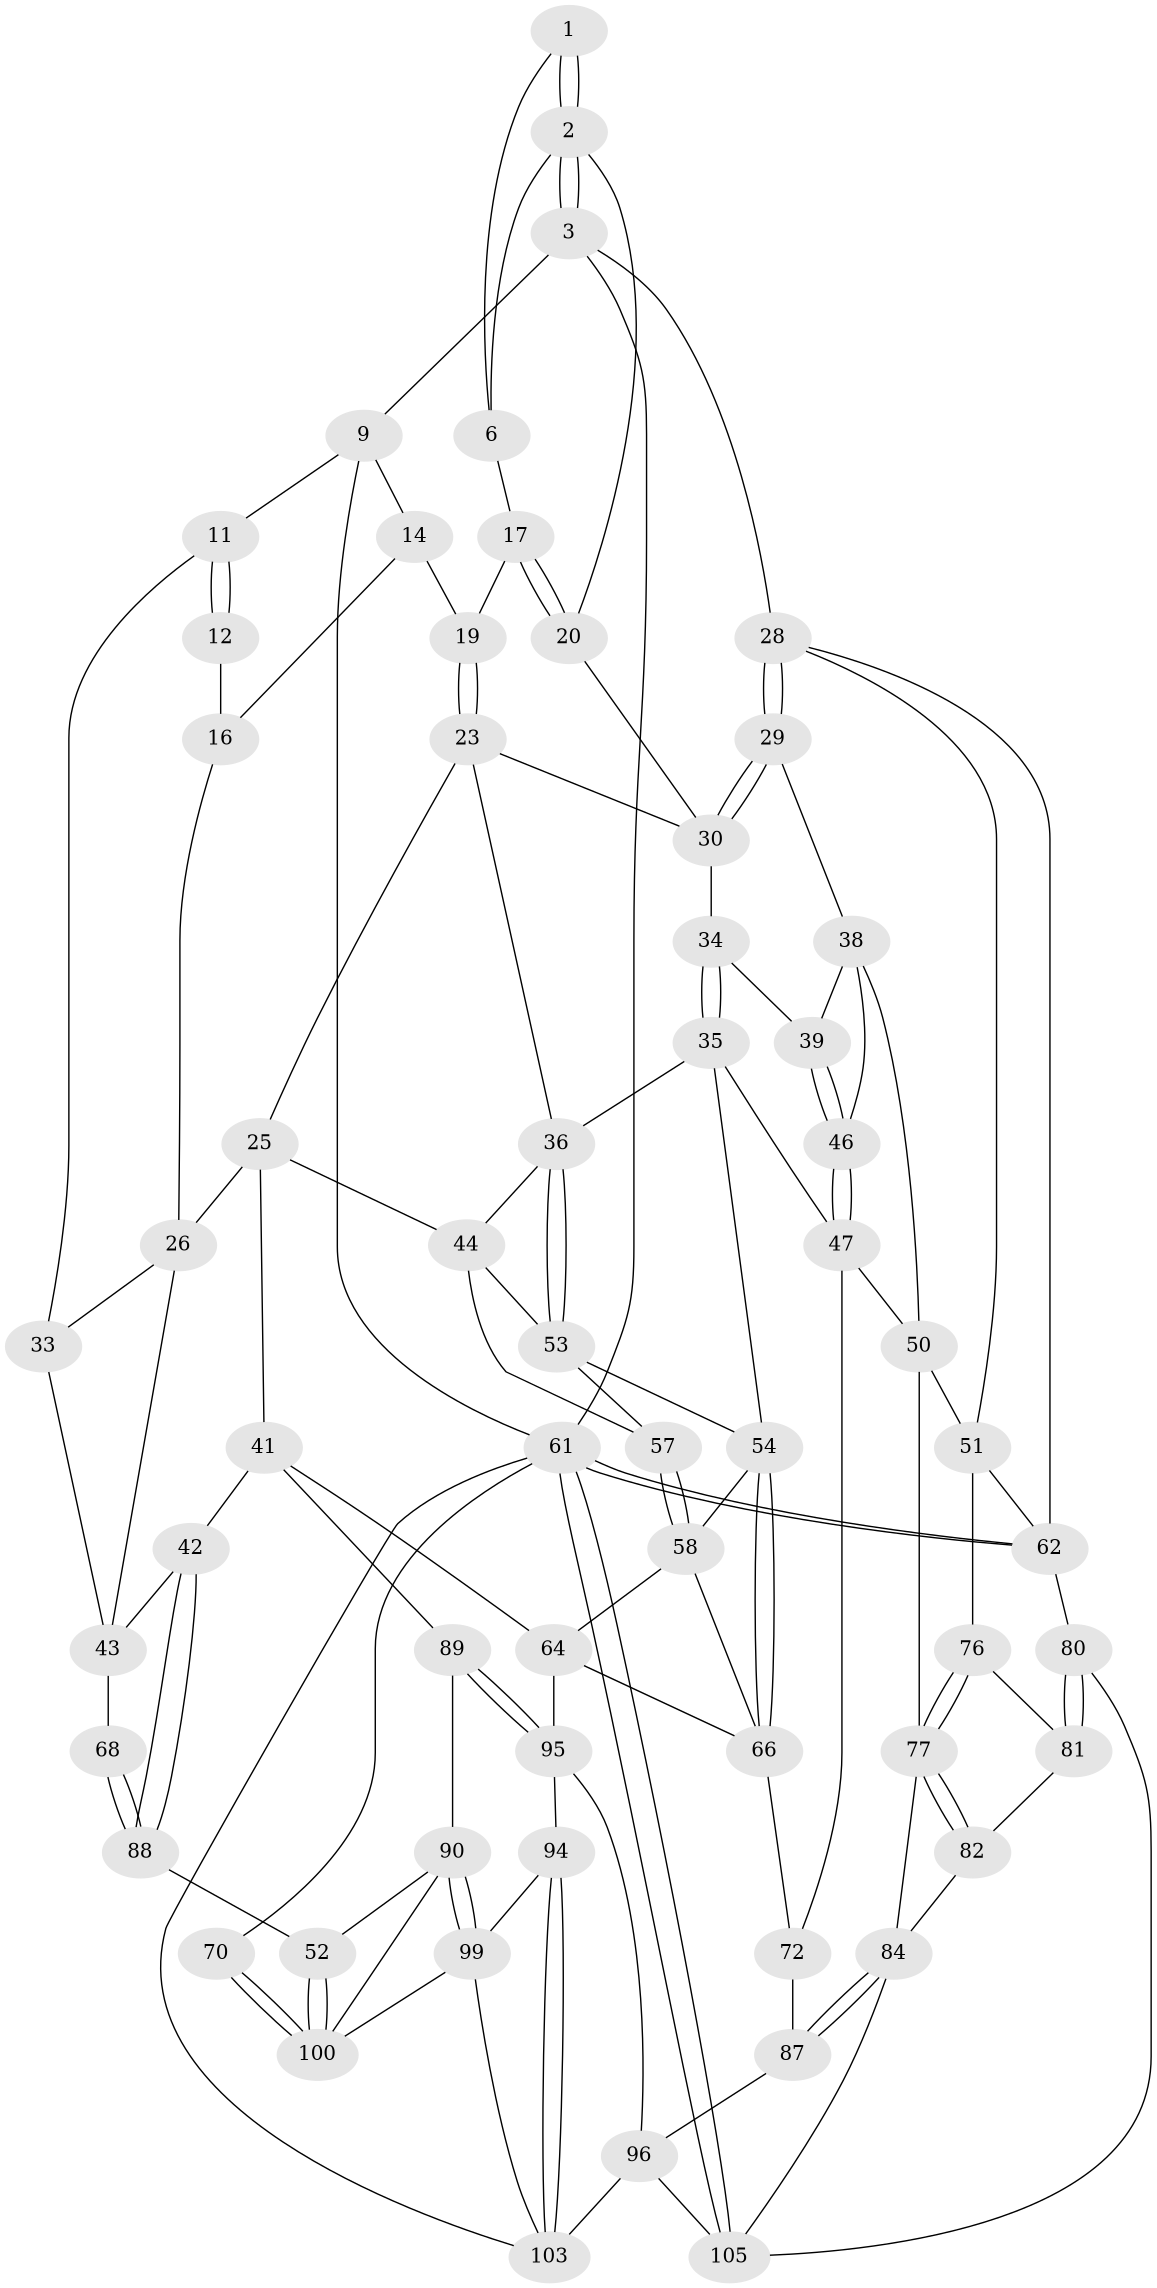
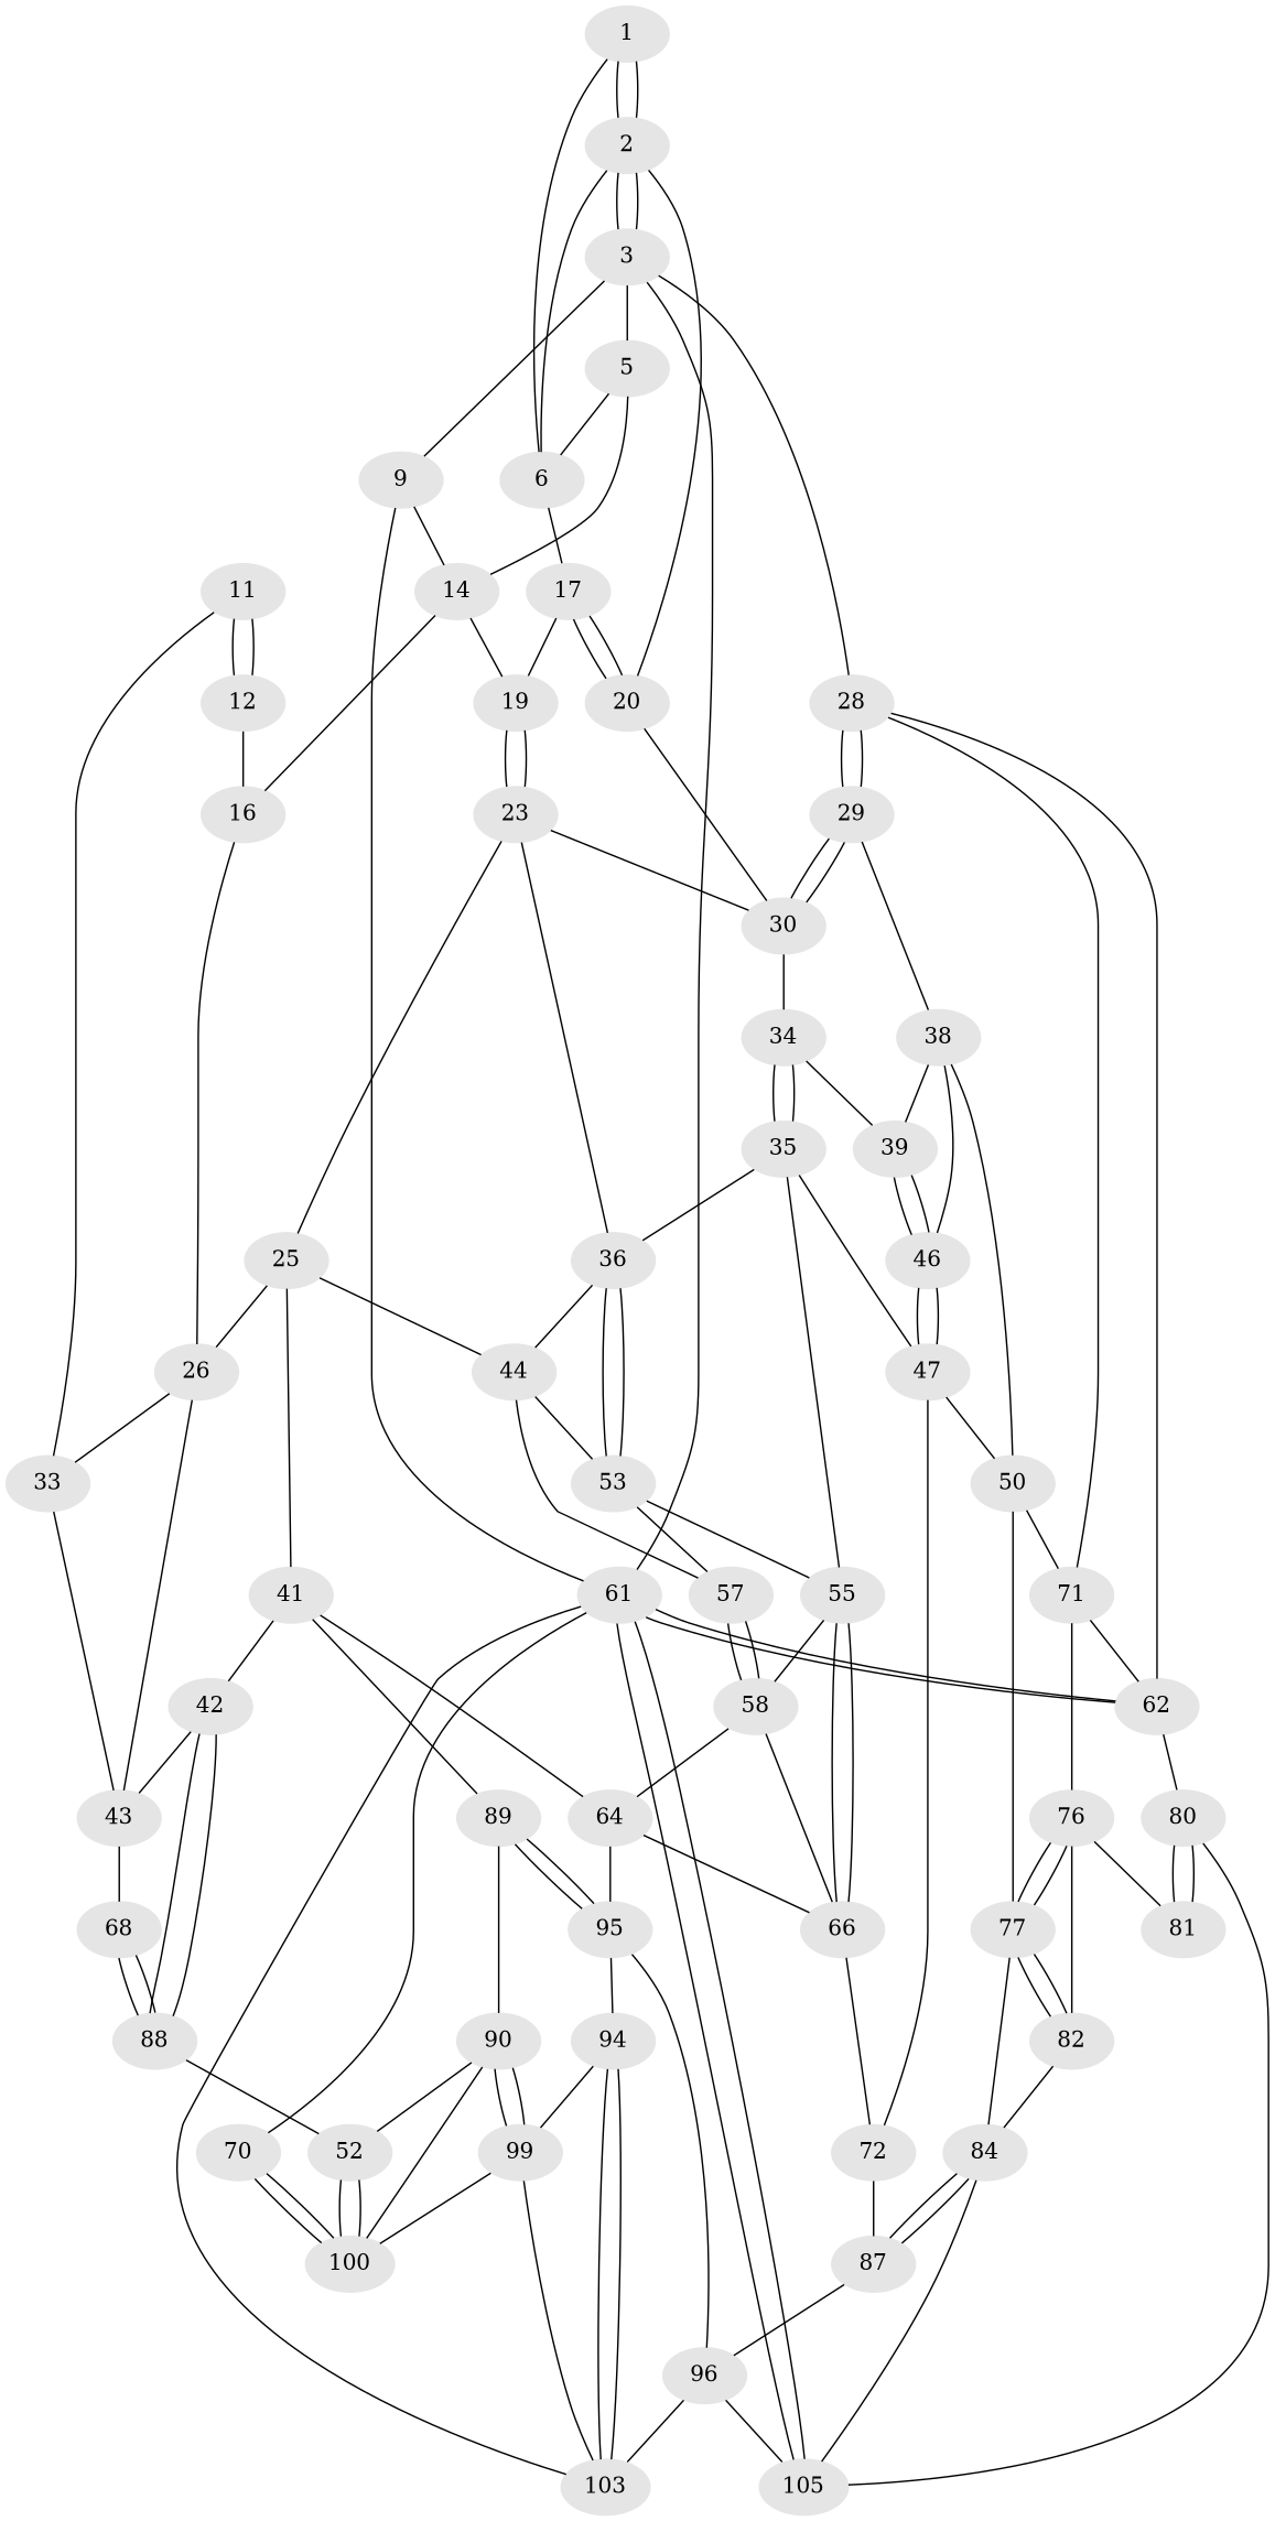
  graph {
    node [color=gray90 style=filled]
    2 [super="+21"]
    1
    6 [super="+7"]
    3 [super="+4"]
    20 [super="+27"]
    17 [super="+18"]
+   5 [super="+8"]
    9 [super="+10"]
    28 [super="+52"]
    61 [super="+71"]
    30 [super="+31"]
    14 [super="+15"]
    11
    29
-   51 [super="+75"]
+   51 [super="+75" label=71]
    62 [super="+79"]
    70
    103 [super="+108"]
    105 [super="+106"]
    16 [super="+22"]
    19
    12 [super="+13"]
    33
    43 [super="+67"]
    26 [super="+32"]
    23 [super="+24"]
    25 [super="+40"]
    36 [super="+37"]
    34
    41 [super="+65"]
    44 [super="+45"]
    53 [super="+54"]
    42
    64 [super="+87"]
    89
    57
    68 [super="+69"]
    38 [super="+49"]
    76
    80 [super="+104"]
    39
    46
    50 [super="+59"]
    35 [super="+48"]
    47 [super="+60"]
-   55 [super="+56" label=54]
+   55 [super="+56"]
    72 [super="+73"]
    58 [super="+63"]
    66 [super="+74"]
    77 [super="+78"]
    88 [super="+93"]
    95 [super="+97"]
    90 [super="+91"]
    n54 [label=52]
    n55 [label=87 super="+86"]
    82
    84 [super="+94"]
    81 [super="+83"]
    100 [super="+101"]
    96 [super="+107"]
    n61 [label=94]
    99 [super="+102"]
    2 -- 6
    2 -- 3
    2 -- 3
    2 -- 20
    1 -- 2
    1 -- 2
    1 -- 6
    6 -- 17
+   3 -- 5
    3 -- 9
    3 -- 28
    3 -- 61
    20 -- 30
    17 -- 20 [weight=2]
    17 -- 20
    17 -- 19
+   5 -- 6
+   5 -- 14
    9 -- 61
    9 -- 14
-   9 -- 11
    28 -- 29
    28 -- 29
    28 -- 51
    28 -- 62
    61 -- 62
    61 -- 62
    61 -- 70
    61 -- 103
    61 -- 105
    61 -- 105
    30 -- 34
    14 -- 16
    14 -- 19
    11 -- 12
    11 -- 12
    11 -- 33
    29 -- 30
    29 -- 30
    29 -- 38
    51 -- 62
    51 -- 76
    62 -- 80
    70 -- 100
    70 -- 100
    16 -- 26
    19 -- 23
    19 -- 23
    12 -- 16 [weight=2]
    33 -- 43
    43 -- 68
    26 -- 33
    26 -- 43
    23 -- 30
    23 -- 25
    23 -- 36
    25 -- 26
    25 -- 41
    25 -- 44
    36 -- 44
    36 -- 53
    36 -- 53
    34 -- 39
    34 -- 35
    34 -- 35
    41 -- 42
    41 -- 64
    41 -- 89
    44 -- 53
    44 -- 57
    53 -- 57
    53 -- 55
    42 -- 43
    42 -- 88
    42 -- 88
    64 -- 66
    64 -- 95
    89 -- 95
    89 -- 95
    89 -- 90
    57 -- 58
    57 -- 58
    68 -- 88 [weight=2]
    68 -- 88
    38 -- 39
    38 -- 46
    38 -- 50
    76 -- 77
    76 -- 77
    76 -- 81
    80 -- 105
    80 -- 81 [weight=2]
    80 -- 81
    39 -- 46
    39 -- 46
    46 -- 47
    46 -- 47
    50 -- 51
    50 -- 77
    35 -- 36
    35 -- 47
    35 -- 55
    47 -- 50
    47 -- 72
    55 -- 58
    55 -- 66
    55 -- 66
    72 -- n55 [weight=2]
    58 -- 64
    58 -- 66
    66 -- 72
    77 -- 82
    77 -- 82
    77 -- 84
    88 -- n54
    95 -- 96
    95 -- n61
    90 -- n54
    90 -- 100
    90 -- 99
    90 -- 99
    n54 -- 100
    n54 -- 100
    n55 -- 96
    82 -- 84
    84 -- 105
    84 -- n55
    84 -- n55
-   81 -- 82
+   76 -- 82
    96 -- 103
    96 -- 105
    n61 -- 103
    n61 -- 103
    n61 -- 99
    99 -- 103
    99 -- 100
  }
